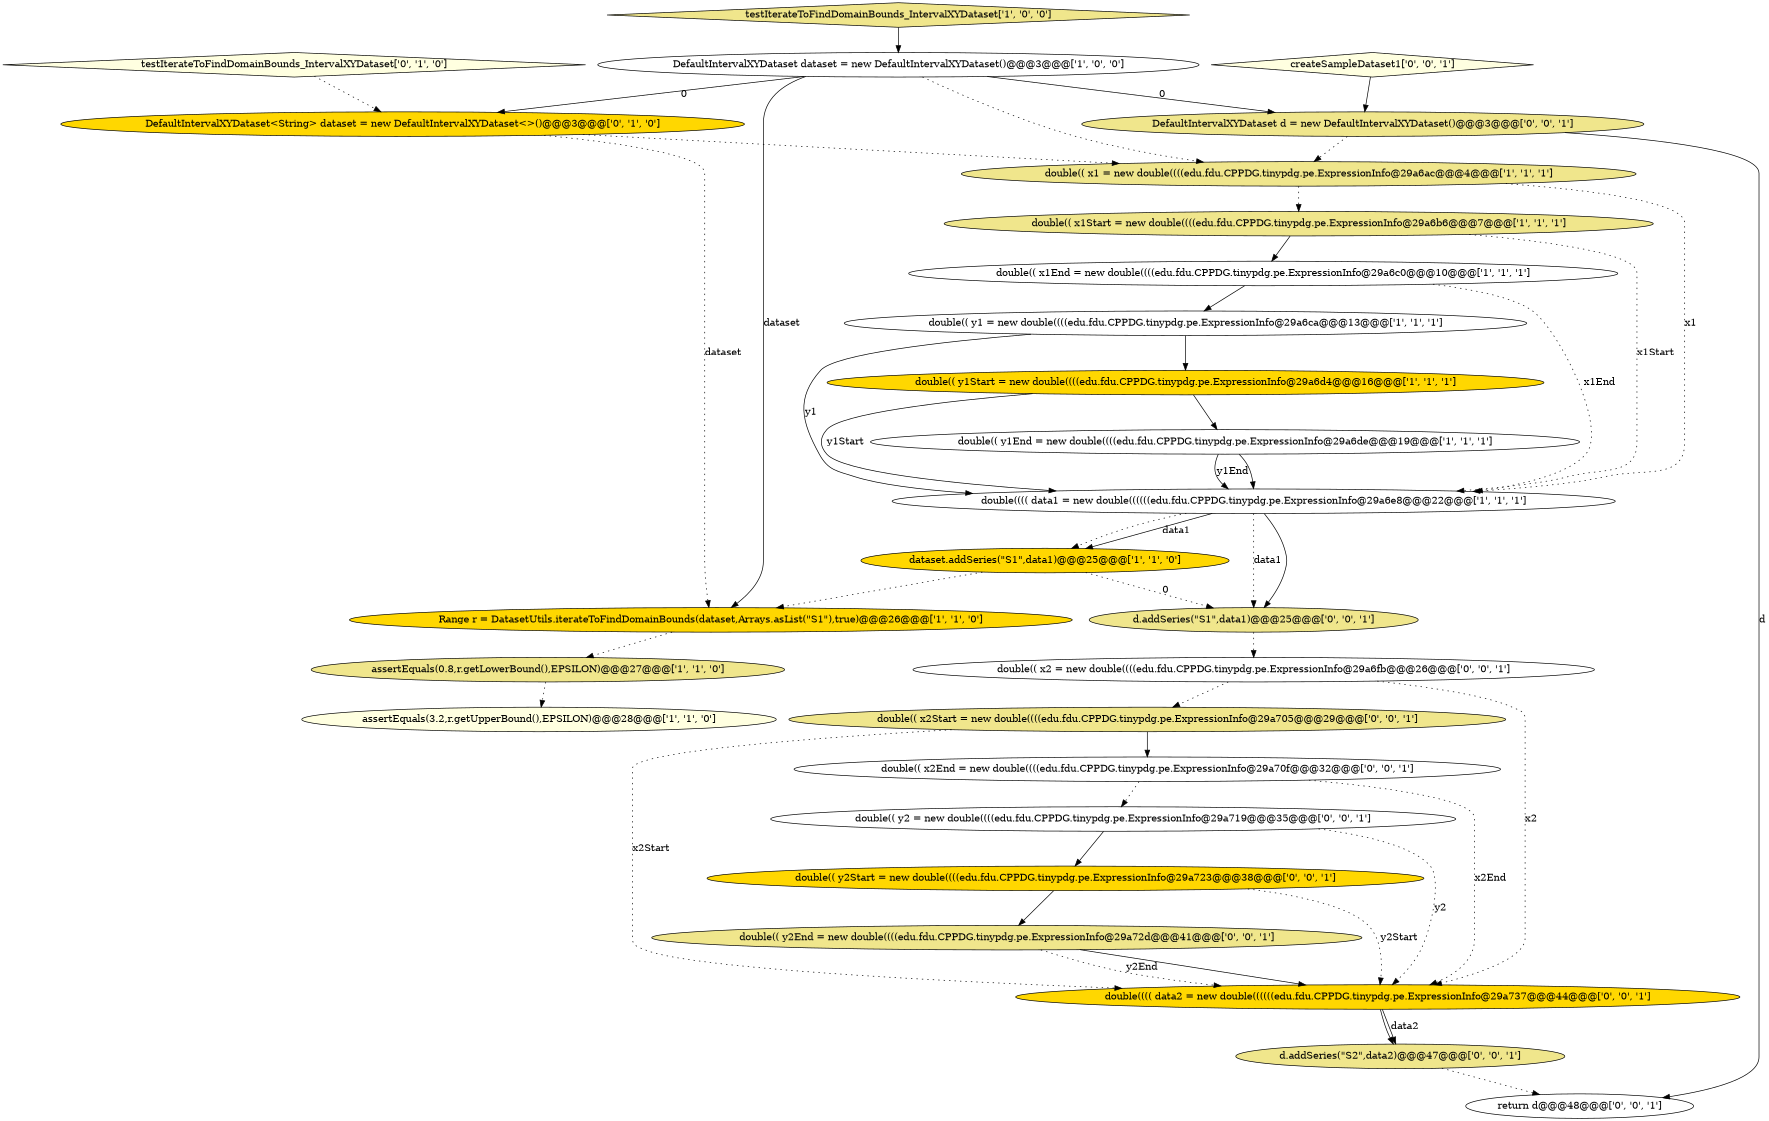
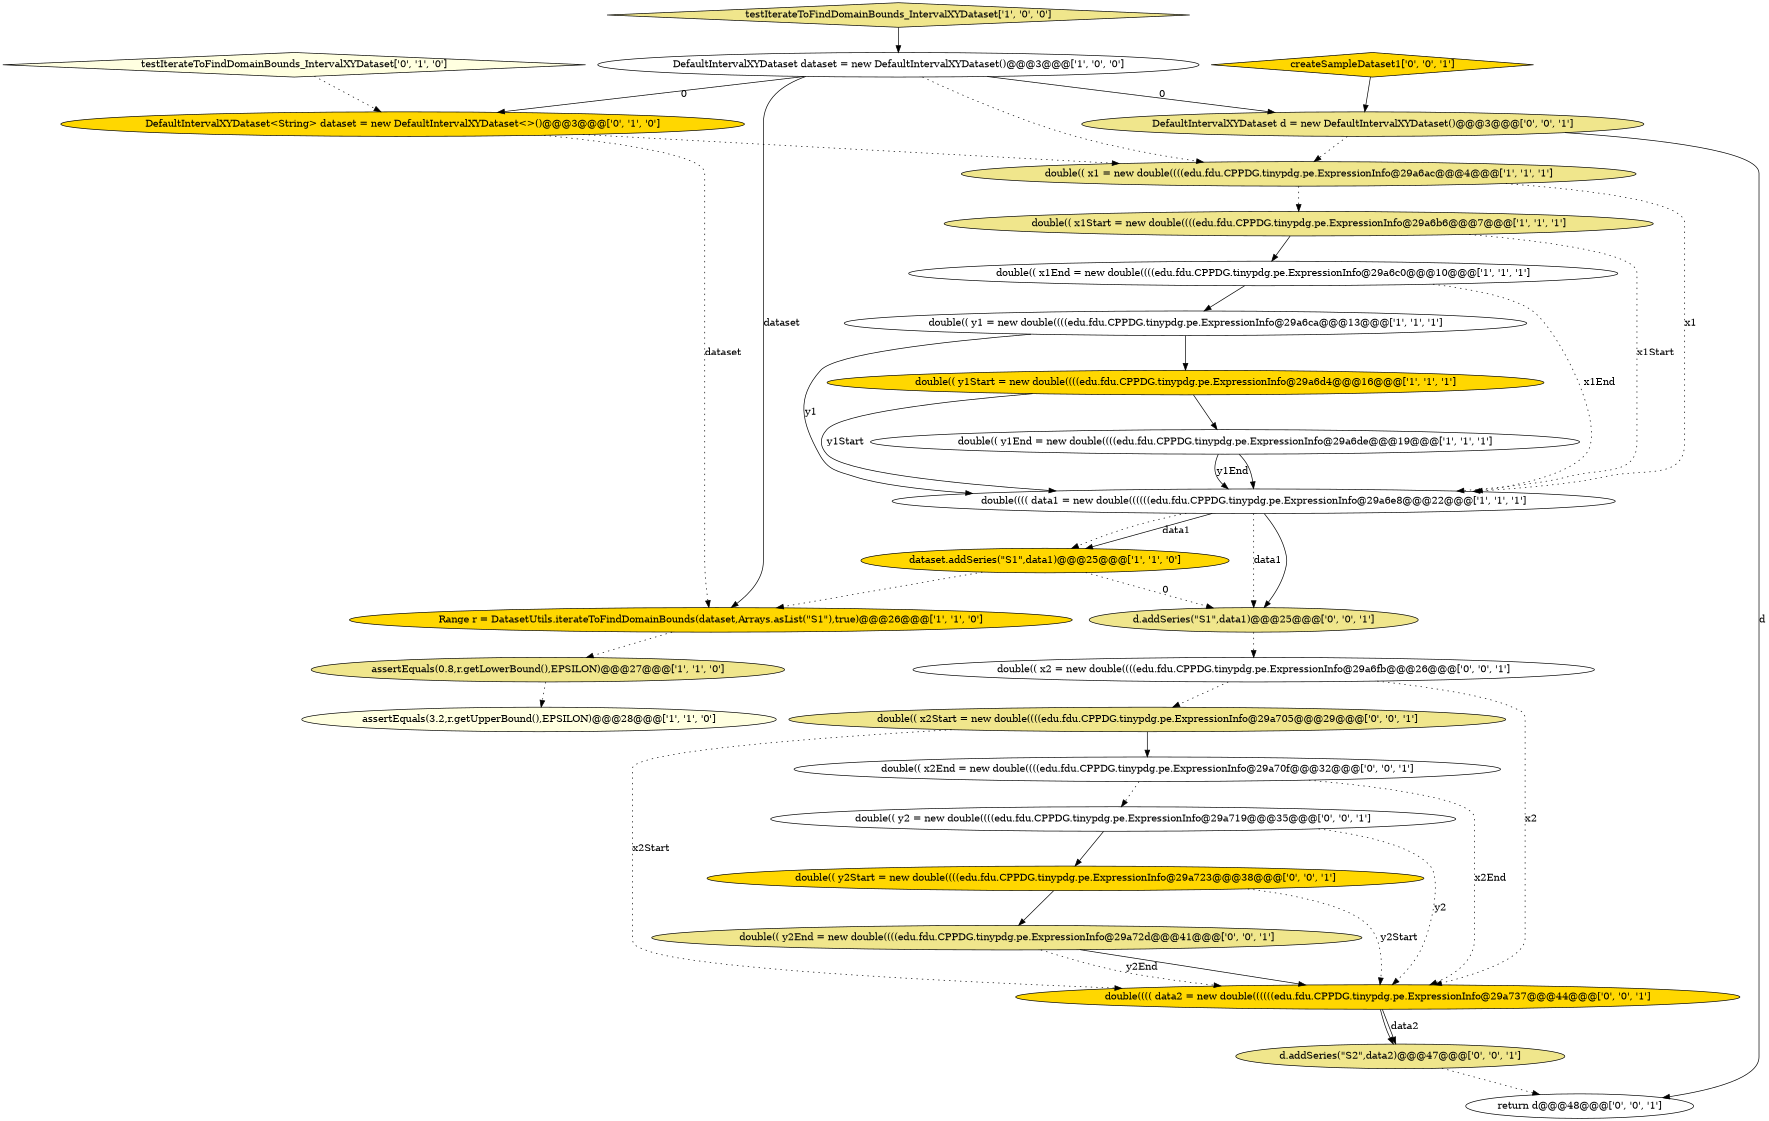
  digraph {
    node [fillcolor=white shape=ellipse style=filled]
    edge [style=dotted]
    n1 [label="double(( x2 = new double((((edu.fdu.CPPDG.tinypdg.pe.ExpressionInfo@29a6fb@@@26@@@['0', '0', '1']"]
    n2 [fillcolor=gold label="double(((( data2 = new double((((((edu.fdu.CPPDG.tinypdg.pe.ExpressionInfo@29a737@@@44@@@['0', '0', '1']"]
    n3 [fillcolor=khaki label="double(( x2Start = new double((((edu.fdu.CPPDG.tinypdg.pe.ExpressionInfo@29a705@@@29@@@['0', '0', '1']"]
    n4 [label="double(( x2End = new double((((edu.fdu.CPPDG.tinypdg.pe.ExpressionInfo@29a70f@@@32@@@['0', '0', '1']"]
    n5 [label="double(( y2 = new double((((edu.fdu.CPPDG.tinypdg.pe.ExpressionInfo@29a719@@@35@@@['0', '0', '1']"]
    n6 [fillcolor=khaki label="testIterateToFindDomainBounds_IntervalXYDataset['1', '0', '0']" shape=diamond]
    n7 [label="DefaultIntervalXYDataset dataset = new DefaultIntervalXYDataset()@@@3@@@['1', '0', '0']"]
    n8 [fillcolor=gold label="Range r = DatasetUtils.iterateToFindDomainBounds(dataset,Arrays.asList(\"S1\"),true)@@@26@@@['1', '1', '0']"]
    n9 [fillcolor=khaki label="assertEquals(0.8,r.getLowerBound(),EPSILON)@@@27@@@['1', '1', '0']"]
    n10 [fillcolor=khaki label="d.addSeries(\"S2\",data2)@@@47@@@['0', '0', '1']"]
    n11 [fillcolor=lightyellow label="testIterateToFindDomainBounds_IntervalXYDataset['0', '1', '0']" shape=diamond]
    n12 [fillcolor=gold label="DefaultIntervalXYDataset<String> dataset = new DefaultIntervalXYDataset<>()@@@3@@@['0', '1', '0']"]
    n13 [fillcolor=khaki label="DefaultIntervalXYDataset d = new DefaultIntervalXYDataset()@@@3@@@['0', '0', '1']"]
    n14 [label="return d@@@48@@@['0', '0', '1']"]
    n15 [fillcolor=khaki label="double(( x1 = new double((((edu.fdu.CPPDG.tinypdg.pe.ExpressionInfo@29a6ac@@@4@@@['1', '1', '1']"]
    n16 [fillcolor=khaki label="double(( y2End = new double((((edu.fdu.CPPDG.tinypdg.pe.ExpressionInfo@29a72d@@@41@@@['0', '0', '1']"]
    n17 [fillcolor=khaki label="d.addSeries(\"S1\",data1)@@@25@@@['0', '0', '1']"]
    n18 [fillcolor=khaki label="double(( x1Start = new double((((edu.fdu.CPPDG.tinypdg.pe.ExpressionInfo@29a6b6@@@7@@@['1', '1', '1']"]
    n19 [label="double(((( data1 = new double((((((edu.fdu.CPPDG.tinypdg.pe.ExpressionInfo@29a6e8@@@22@@@['1', '1', '1']"]
    n20 [label="double(( x1End = new double((((edu.fdu.CPPDG.tinypdg.pe.ExpressionInfo@29a6c0@@@10@@@['1', '1', '1']"]
-   n21 [fillcolor=lightyellow label="createSampleDataset1['0', '0', '1']" shape=diamond]
+   n21 [fillcolor=gold label="createSampleDataset1['0', '0', '1']" shape=diamond]
    n22 [fillcolor=gold label="double(( y2Start = new double((((edu.fdu.CPPDG.tinypdg.pe.ExpressionInfo@29a723@@@38@@@['0', '0', '1']"]
    n23 [fillcolor=gold label="dataset.addSeries(\"S1\",data1)@@@25@@@['1', '1', '0']"]
    n24 [label="double(( y1 = new double((((edu.fdu.CPPDG.tinypdg.pe.ExpressionInfo@29a6ca@@@13@@@['1', '1', '1']"]
    n25 [fillcolor=gold label="double(( y1Start = new double((((edu.fdu.CPPDG.tinypdg.pe.ExpressionInfo@29a6d4@@@16@@@['1', '1', '1']"]
    n26 [fillcolor=lightyellow label="assertEquals(3.2,r.getUpperBound(),EPSILON)@@@28@@@['1', '1', '0']"]
    n27 [label="double(( y1End = new double((((edu.fdu.CPPDG.tinypdg.pe.ExpressionInfo@29a6de@@@19@@@['1', '1', '1']"]
    n1 -> n2 [label=x2]
    n1 -> n3
    n2 -> n10 [style=solid]
    n2 -> n10 [label=data2 style=solid]
    n3 -> n2 [label=x2Start]
    n3 -> n4 [style=solid]
    n4 -> n2 [label=x2End]
    n4 -> n5
    n5 -> n2 [label=y2]
    n5 -> n22 [style=solid]
    n6 -> n7 [style=solid]
    n7 -> n8 [label=dataset style=solid]
    n7 -> n12 [label=0 style=solid]
    n7 -> n13 [label=0 style=solid]
    n7 -> n15
    n8 -> n9
    n9 -> n26
    n10 -> n14
    n11 -> n12
    n12 -> n8 [label=dataset]
    n12 -> n15
    n13 -> n14 [label=d style=solid]
    n13 -> n15
    n15 -> n18
    n15 -> n19 [label=x1]
    n16 -> n2 [style=solid]
    n16 -> n2 [label=y2End]
    n17 -> n1
    n18 -> n19 [label=x1Start]
    n18 -> n20 [style=solid]
    n19 -> n17 [style=solid]
    n19 -> n17 [label=data1]
    n19 -> n23 [label=data1 style=solid]
    n19 -> n23
    n20 -> n19 [label=x1End]
    n20 -> n24 [style=solid]
    n21 -> n13 [style=solid]
    n22 -> n2 [label=y2Start]
    n22 -> n16 [style=solid]
    n23 -> n8
    n23 -> n17 [label=0]
    n24 -> n19 [label=y1 style=solid]
    n24 -> n25 [style=solid]
    n25 -> n19 [label=y1Start style=solid]
    n25 -> n27 [style=solid]
    n27 -> n19 [label=y1End style=solid]
    n27 -> n19 [style=solid]
  }
